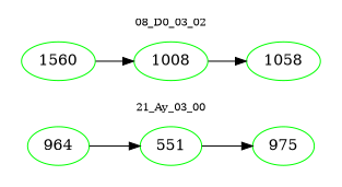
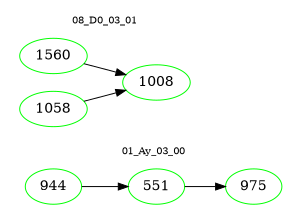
  digraph {
    fontname="DejaVu Serif"
    rankdir=LR
    node [color=green fontname="DejaVu Serif"]
    edge [color=black fontname="DejaVu Serif"]
-   n1 [label=964]
+   n1 [label=944]
    n2 [label=551]
    n3 [label=975]
    n4 [label=1560]
    n5 [label=1008]
    n6 [label=1058]
    subgraph cluster_1 {
      color=white
      fontsize=10
-     label="21_Ay_03_00"
+     label="01_Ay_03_00"
      n1
      n2
      n3
    }
    subgraph cluster_2 {
      color=white
      fontsize=10
-     label="08_D0_03_02"
+     label="08_D0_03_01"
      n4
      n5
      n6
    }
    n1 -> n2
    n2 -> n3
    n4 -> n5
-   n5 -> n6
+   n6 -> n5
  }
